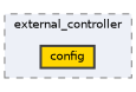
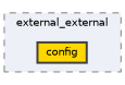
  digraph {
    compound=true
    rankdir=LR
    n1 [color=grey25 fillcolor=gold fontname=Helvetica fontsize=10 height=0.2 label=config shape=box style="filled,bold" width=0.4]
    subgraph cluster_1 {
      bgcolor="#edf0f7"
      fontname=Helvetica
      fontsize=10
-     label=external_controller
+     label=external_external
      pencolor=grey50
      style="filled,dashed"
      n1
    }
  }
